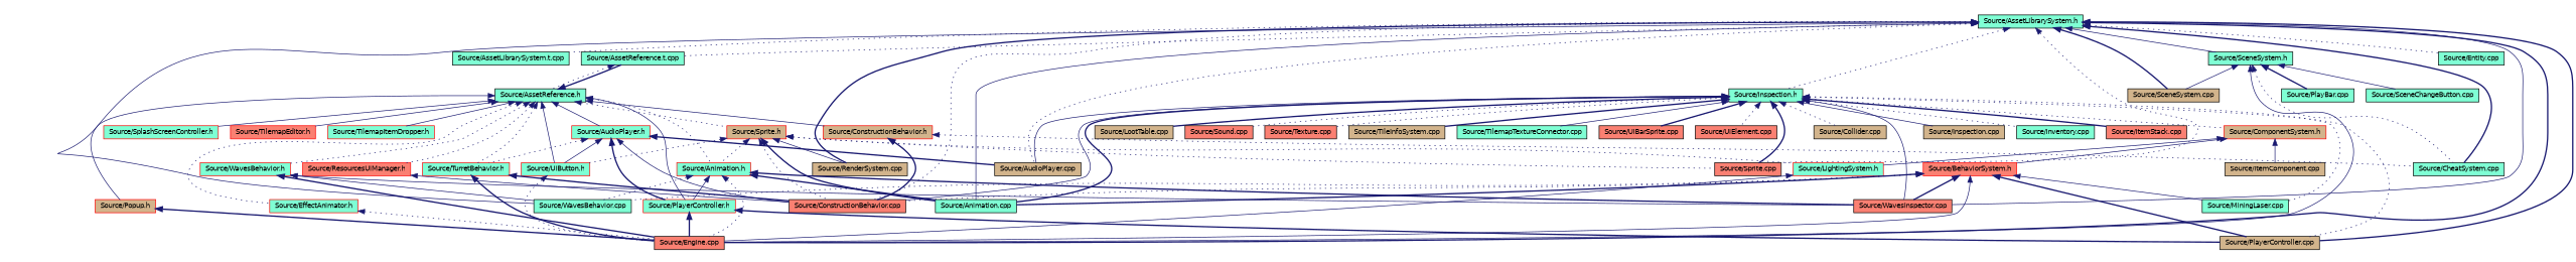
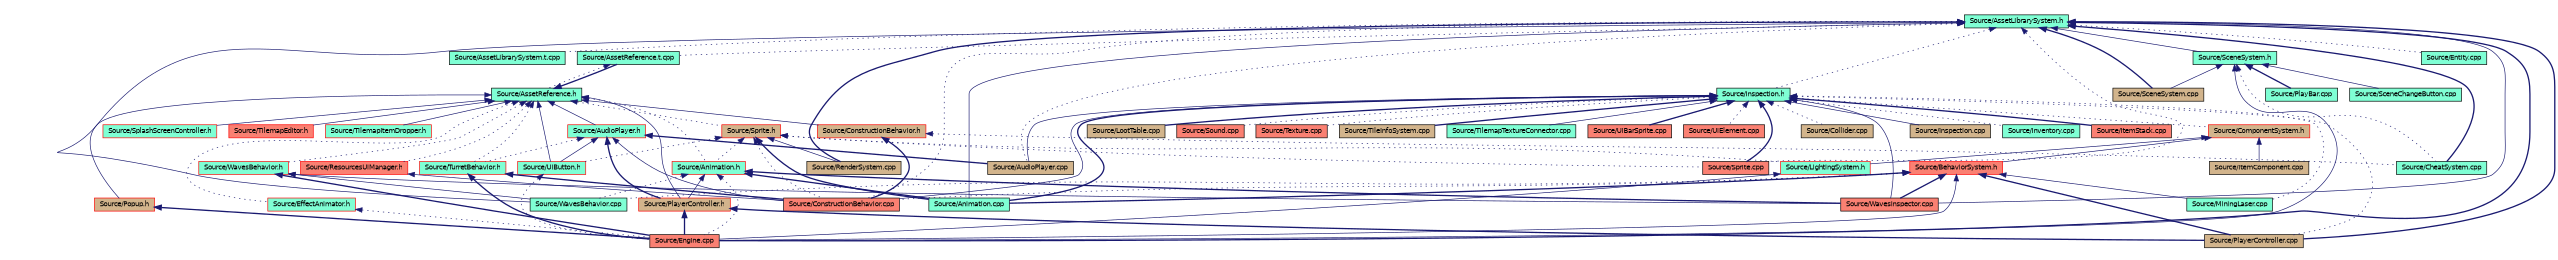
  digraph {
    fontname="DejaVu Sans"
    node [color=black fillcolor=aquamarine fontname="DejaVu Sans" fontsize=10 shape=record style=filled]
    edge [color=midnightblue dir=back fontname="DejaVu Sans" fontsize=10 labelfontname=Helvetica labelfontsize=10 style=dotted]
    n1 [fontcolor=black height=0.2 label="Source/AssetLibrarySystem.h" width=0.4]
    n2 [height=0.2 label="Source/Animation.cpp" width=0.4]
    n3 [height=0.2 label="Source/AssetLibrarySystem.t.cpp" width=0.4]
    n4 [height=0.2 label="Source/AssetReference.t.cpp" width=0.4]
    n5 [fillcolor=salmon height=0.2 label="Source/Engine.cpp" width=0.4]
    n6 [fillcolor=tan height=0.2 label="Source/PlayerController.cpp" width=0.4]
    n7 [height=0.2 label="Source/WavesBehavior.cpp" width=0.4]
    n8 [fillcolor=salmon height=0.2 label="Source/WavesInspector.cpp" width=0.4]
    n9 [fillcolor=tan height=0.2 label="Source/AudioPlayer.cpp" width=0.4]
    n10 [fillcolor=salmon height=0.2 label="Source/ConstructionBehavior.cpp" width=0.4]
    n11 [height=0.2 label="Source/CheatSystem.cpp" width=0.4]
    n12 [fillcolor=tan height=0.2 label="Source/RenderSystem.cpp" width=0.4]
    n13 [fillcolor=salmon height=0.2 label="Source/Sprite.cpp" width=0.4]
    n14 [height=0.2 label="Source/Entity.cpp" width=0.4]
    n15 [height=0.2 label="Source/Inspection.h" width=0.4]
    n16 [fillcolor=tan height=0.2 label="Source/SceneSystem.cpp" width=0.4]
    n17 [height=0.2 label="Source/SceneSystem.h" width=0.4]
    n18 [height=0.2 label="Source/AssetReference.h" width=0.4]
    n19 [fillcolor=tan height=0.2 label="Source/Collider.cpp" width=0.4]
    n20 [color=red fillcolor=tan height=0.2 label="Source/ComponentSystem.h" width=0.4]
    n21 [height=0.2 label="Source/MiningLaser.cpp" width=0.4]
    n22 [fillcolor=tan height=0.2 label="Source/Inspection.cpp" width=0.4]
    n23 [height=0.2 label="Source/Inventory.cpp" width=0.4]
    n24 [fillcolor=salmon height=0.2 label="Source/ItemStack.cpp" width=0.4]
    n25 [fillcolor=tan height=0.2 label="Source/LootTable.cpp" width=0.4]
    n26 [fillcolor=salmon height=0.2 label="Source/Sound.cpp" width=0.4]
    n27 [fillcolor=salmon height=0.2 label="Source/Texture.cpp" width=0.4]
    n28 [fillcolor=tan height=0.2 label="Source/TileInfoSystem.cpp" width=0.4]
    n29 [height=0.2 label="Source/TilemapTextureConnector.cpp" width=0.4]
    n30 [fillcolor=salmon height=0.2 label="Source/UiBarSprite.cpp" width=0.4]
    n31 [fillcolor=salmon height=0.2 label="Source/UiElement.cpp" width=0.4]
    n32 [height=0.2 label="Source/PlayBar.cpp" width=0.4]
    n33 [height=0.2 label="Source/SceneChangeButton.cpp" width=0.4]
    n34 [color=red height=0.2 label="Source/Animation.h" width=0.4]
-   n35 [color=red height=0.2 label="Source/PlayerController.h" width=0.4]
+   n35 [color=red fillcolor=tan height=0.2 label="Source/PlayerController.h" width=0.4]
    n36 [color=red height=0.2 label="Source/AudioPlayer.h" width=0.4]
    n37 [color=red height=0.2 label="Source/TurretBehavior.h" width=0.4]
    n38 [color=red height=0.2 label="Source/UiButton.h" width=0.4]
    n39 [color=red fillcolor=tan height=0.2 label="Source/ConstructionBehavior.h" width=0.4]
    n40 [color=red height=0.2 label="Source/EffectAnimator.h" width=0.4]
    n41 [color=red fillcolor=tan height=0.2 label="Source/Popup.h" width=0.4]
    n42 [color=red fillcolor=salmon height=0.2 label="Source/ResourcesUiManager.h" width=0.4]
    n43 [color=red height=0.2 label="Source/SplashScreenController.h" width=0.4]
    n44 [color=red fillcolor=tan height=0.2 label="Source/Sprite.h" width=0.4]
    n45 [color=red fillcolor=salmon height=0.2 label="Source/TilemapEditor.h" width=0.4]
    n46 [color=red height=0.2 label="Source/TilemapItemDropper.h" width=0.4]
    n47 [color=red height=0.2 label="Source/WavesBehavior.h" width=0.4]
    n48 [color=red height=0.2 label="Source/LightingSystem.h" width=0.4]
    n49 [color=red fillcolor=salmon height=0.2 label="Source/BehaviorSystem.h" width=0.4]
    n50 [fillcolor=tan height=0.2 label="Source/ItemComponent.cpp" width=0.4]
    n1 -> n2 [style=solid]
    n1 -> n3
    n1 -> n4
    n1 -> n5 [style=bold]
    n1 -> n6 [style=bold]
    n1 -> n7 [style=solid]
    n1 -> n8 [style=solid]
    n1 -> n9
    n1 -> n10
    n1 -> n11 [style=bold]
    n1 -> n12 [style=bold]
    n1 -> n13
    n1 -> n14
    n1 -> n15
    n1 -> n16 [style=bold]
    n1 -> n17 [style=solid]
    n4 -> n18
    n15 -> n2 [style=bold]
    n15 -> n6
    n15 -> n8 [style=solid]
    n15 -> n9 [style=solid]
    n15 -> n10 [style=solid]
    n15 -> n13 [style=bold]
    n15 -> n19
    n15 -> n20
    n15 -> n21
    n15 -> n22 [style=solid]
    n15 -> n23
    n15 -> n24 [style=bold]
    n15 -> n25 [style=bold]
    n15 -> n26
    n15 -> n27
    n15 -> n28 [style=bold]
    n15 -> n29 [style=solid]
    n15 -> n30 [style=bold]
    n15 -> n31
    n17 -> n5 [style=solid]
    n17 -> n11
    n17 -> n16 [style=solid]
    n17 -> n32 [style=bold]
    n17 -> n33 [style=solid]
    n18 -> n4 [style=bold]
    n18 -> n34
    n18 -> n35 [style=solid]
    n18 -> n36 [style=solid]
    n18 -> n37
    n18 -> n38 [style=solid]
    n18 -> n39 [style=solid]
    n18 -> n40
    n18 -> n41 [style=solid]
    n18 -> n42
    n18 -> n43 [style=solid]
    n18 -> n44
    n18 -> n45 [style=solid]
    n18 -> n46 [style=solid]
    n18 -> n47
    n20 -> n48 [style=solid]
    n20 -> n49 [style=solid]
    n20 -> n50 [style=solid]
    n34 -> n2 [style=bold]
    n34 -> n5
    n34 -> n7
    n34 -> n8 [style=bold]
    n34 -> n35 [style=solid]
    n35 -> n5 [style=bold]
    n35 -> n6 [style=bold]
    n36 -> n9 [style=bold]
    n36 -> n10 [style=solid]
    n36 -> n35 [style=bold]
    n36 -> n37
    n36 -> n38 [style=solid]
    n37 -> n5 [style=bold]
    n37 -> n10 [style=bold]
    n38 -> n5
    n39 -> n10 [style=bold]
    n39 -> n11
    n40 -> n5
    n41 -> n5 [style=bold]
    n42 -> n10 [style=solid]
    n44 -> n2 [style=bold]
    n44 -> n10
    n44 -> n12 [style=solid]
    n44 -> n13
    n44 -> n34
    n44 -> n38
    n44 -> n48
    n47 -> n5 [style=bold]
    n47 -> n7 [style=solid]
    n47 -> n8 [style=solid]
    n48 -> n5 [style=solid]
    n49 -> n2 [style=bold]
    n49 -> n5 [style=solid]
    n49 -> n6 [style=bold]
    n49 -> n7
    n49 -> n8 [style=bold]
    n49 -> n10
    n49 -> n21 [style=solid]
  }
